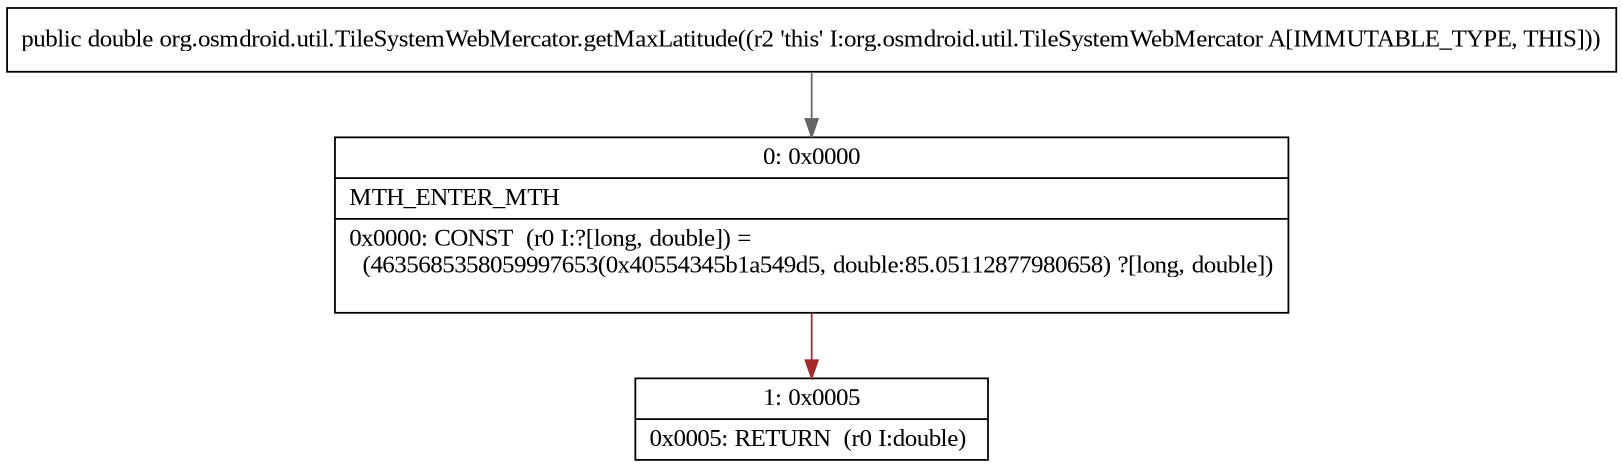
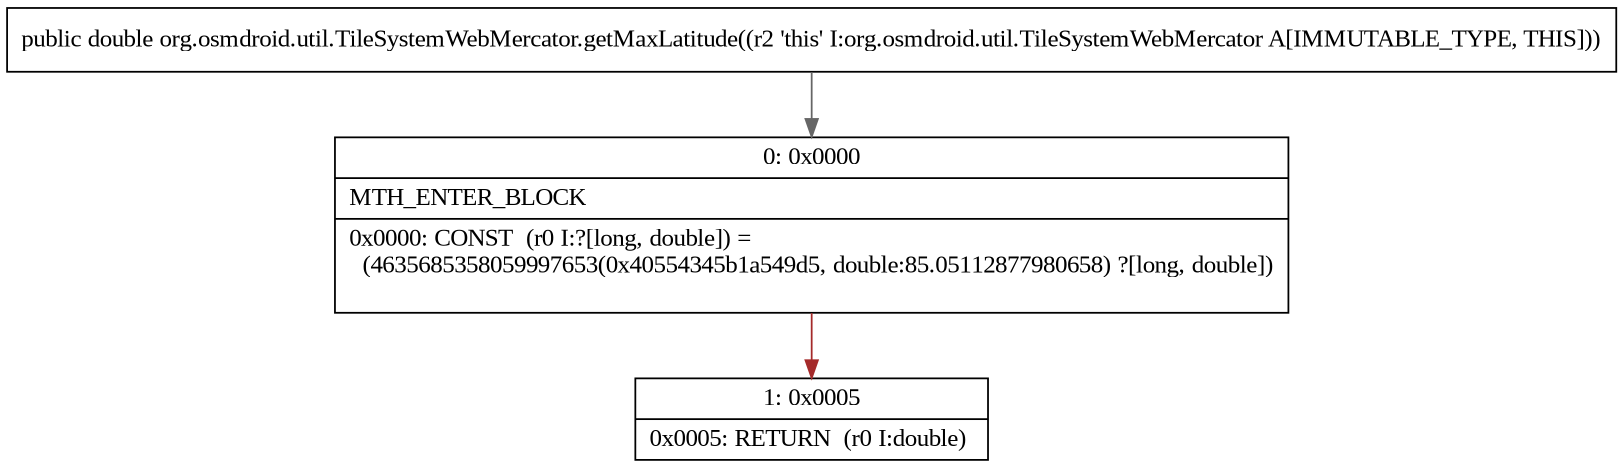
  digraph {
    fontname="Liberation Serif"
    node [shape=record fontname="Liberation Serif"]
    edge [fontname="Liberation Serif"]
-   n1 [label="{0\:\ 0x0000|MTH_ENTER_MTH\l|0x0000: CONST  (r0 I:?[long, double]) = \l  (4635685358059997653(0x40554345b1a549d5, double:85.05112877980658) ?[long, double])\l \l}"]
+   n1 [label="{0\:\ 0x0000|MTH_ENTER_BLOCK\l|0x0000: CONST  (r0 I:?[long, double]) = \l  (4635685358059997653(0x40554345b1a549d5, double:85.05112877980658) ?[long, double])\l \l}"]
    n2 [label="{1\:\ 0x0005|0x0005: RETURN  (r0 I:double) \l}"]
    n3 [label="{public double org.osmdroid.util.TileSystemWebMercator.getMaxLatitude((r2 'this' I:org.osmdroid.util.TileSystemWebMercator A[IMMUTABLE_TYPE, THIS])) }"]
    n1 -> n2 [color=brown]
    n3 -> n1 [color=gray40]
  }
